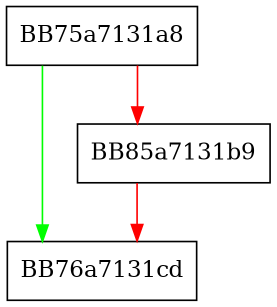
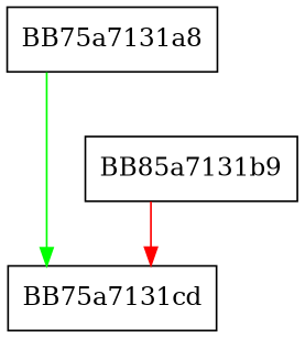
  digraph {
    splines=ortho
    node [shape=box]
    edge [color=red]
    BB75a7131a8
-   BB75a7131cd [label=BB76a7131cd]
+   BB75a7131cd
    n3 [label=BB85a7131b9]
    BB75a7131a8 -> BB75a7131cd [color=green]
-   BB75a7131a8 -> n3
    n3 -> BB75a7131cd
  }
